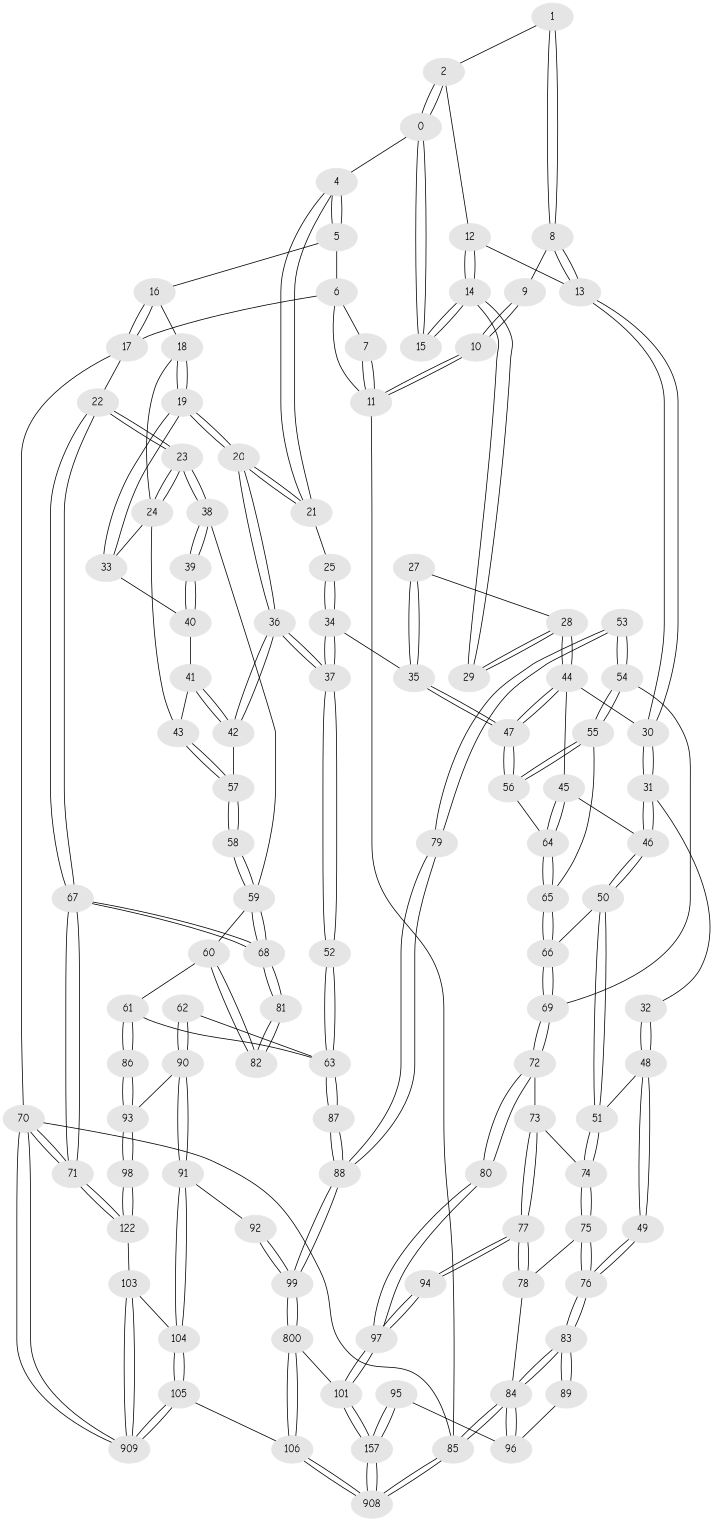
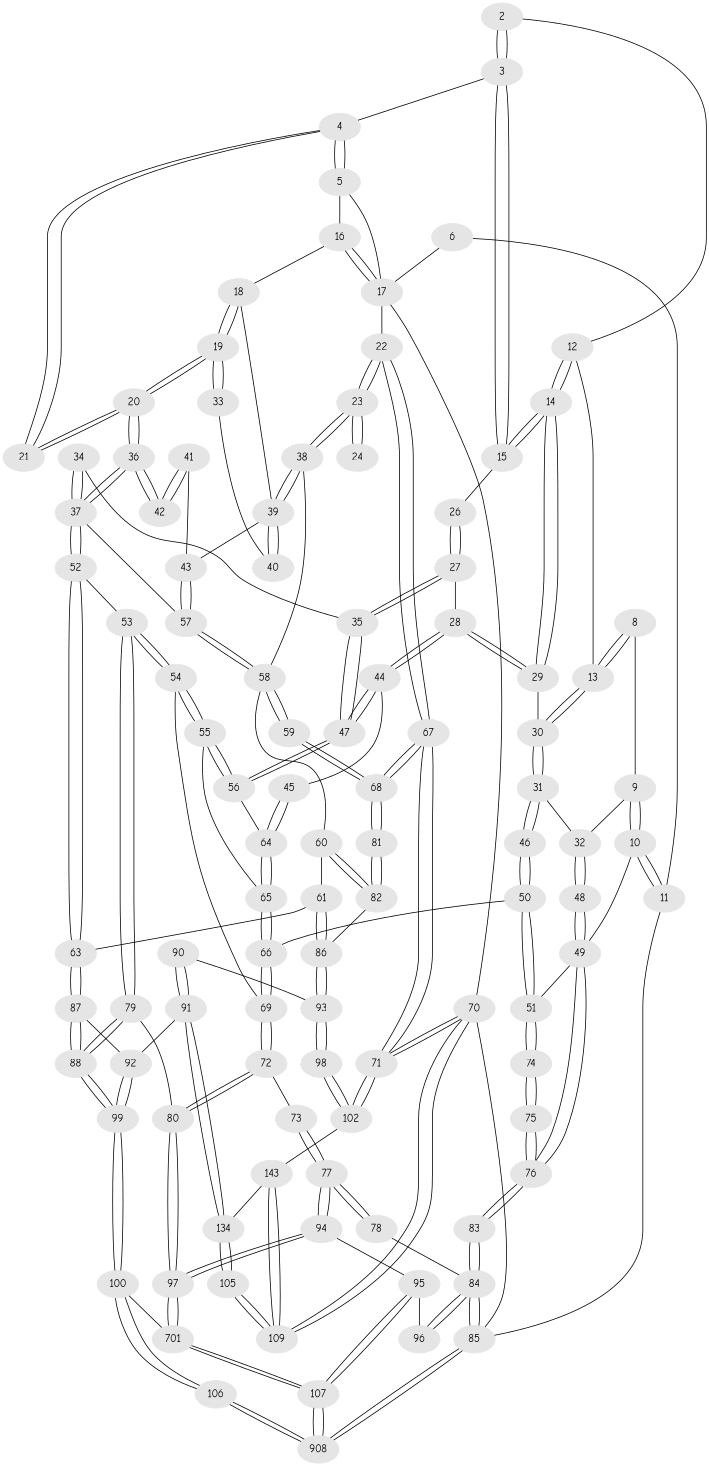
  graph {
    fontname="Comic Neue"
    node [color=gray90 fontname="Comic Neue" style=filled]
    edge [fontname="Comic Neue"]
-   1
    2
    8
-   3 [label=0]
+   3
    12
    9
    13
    4
    15
    14
    5
    21
+   26
    6
    16
-   25
-   7
    11
    17
    18
    85
    22
    70
    10
    32
    30
    49
    48
    76
    n30 [label=908]
    29
    31
    27
    19
    24
    23
    67
    71
-   109 [label=909]
+   109
    20
    33
    36
    40
    37
    42
    34
    38
    68
    39
    58
    35
    28
    44
    47
    45
    46
    50
    51
    41
    52
    56
    57
    53
    63
    43
    59
    64
    65
    66
    74
    83
    69
    75
    54
    79
    87
    55
    80
    88
    72
    60
    61
    82
    81
    86
-   62
    90
    93
    91
    92
-   102 [label=122]
+   102
    73
-   103
+   103 [label=143]
    77
    97
    78
    94
    84
-   89
    95
    96
    99
-   101
+   101 [label=701]
    98
-   100 [label=800]
-   104
+   100
+   104 [label=134]
    105
-   107 [label=157]
+   107
    106
-   1 -- 2
-   1 -- 8
-   1 -- 8
    2 -- 3
    2 -- 3
    2 -- 12
    8 -- 9
    8 -- 13
    8 -- 13
    3 -- 4
    3 -- 15
    3 -- 15
    12 -- 13
    12 -- 14
    12 -- 14
    9 -- 10
    9 -- 10
+   9 -- 32
    13 -- 30
    13 -- 30
    4 -- 5
    4 -- 5
    4 -- 21
    4 -- 21
+   15 -- 26
    14 -- 15
    14 -- 15
    14 -- 29
    14 -- 29
-   5 -- 6
+   5 -- 17
    5 -- 16
-   21 -- 25
-   6 -- 7
+   26 -- 27
+   26 -- 27
    6 -- 11
    6 -- 17
    16 -- 17
    16 -- 17
    16 -- 18
-   25 -- 34
-   25 -- 34
-   7 -- 11
-   7 -- 11
    11 -- 85
    17 -- 22
    17 -- 70
    18 -- 19
    18 -- 19
-   18 -- 24
+   18 -- 39
    85 -- n30
    85 -- n30
    22 -- 23
    22 -- 23
    22 -- 67
    22 -- 67
    70 -- 85
    70 -- 71
    70 -- 71
    70 -- 109
    70 -- 109
    10 -- 11
    10 -- 11
+   10 -- 49
    32 -- 48
    32 -- 48
    30 -- 31
    30 -- 31
    49 -- 76
    49 -- 76
    48 -- 49
    48 -- 49
-   48 -- 51
+   49 -- 51
    76 -- 83
    76 -- 83
-   44 -- 30
+   29 -- 30
    31 -- 32
    31 -- 46
    31 -- 46
    27 -- 35
    27 -- 35
    27 -- 28
    19 -- 20
    19 -- 20
    19 -- 33
    19 -- 33
-   24 -- 33
    23 -- 24
    23 -- 24
    23 -- 38
    23 -- 38
    67 -- 71
    67 -- 71
    67 -- 68
    67 -- 68
    71 -- 102
    71 -- 102
    20 -- 21
    20 -- 21
    20 -- 36
    20 -- 36
    33 -- 40
    36 -- 37
    36 -- 37
    36 -- 42
    36 -- 42
-   40 -- 41
    37 -- 52
    37 -- 52
-   42 -- 57
+   37 -- 57
    34 -- 37
    34 -- 37
    34 -- 35
    38 -- 39
    38 -- 39
-   38 -- 59
+   38 -- 58
    68 -- 81
    68 -- 81
    39 -- 40
    39 -- 40
-   24 -- 43
+   39 -- 43
    58 -- 59
    58 -- 59
    35 -- 47
    35 -- 47
    28 -- 29
    28 -- 29
    28 -- 44
    28 -- 44
    44 -- 47
    44 -- 47
    44 -- 45
    47 -- 56
    47 -- 56
-   45 -- 46
    45 -- 64
    45 -- 64
    46 -- 50
    46 -- 50
    50 -- 51
    50 -- 51
    50 -- 66
    51 -- 74
    51 -- 74
    41 -- 42
    41 -- 42
    41 -- 43
+   52 -- 53
    52 -- 63
    52 -- 63
    56 -- 64
    57 -- 58
    57 -- 58
    53 -- 54
    53 -- 54
    53 -- 79
    53 -- 79
    63 -- 87
    63 -- 87
    43 -- 57
    43 -- 57
    59 -- 68
    59 -- 68
-   59 -- 60
+   58 -- 60
    64 -- 65
    64 -- 65
    65 -- 66
    65 -- 66
    66 -- 69
    66 -- 69
    74 -- 75
    74 -- 75
    83 -- 84
    83 -- 84
-   83 -- 89
-   83 -- 89
    69 -- 72
    69 -- 72
    75 -- 76
    75 -- 76
-   75 -- 78
    54 -- 69
    54 -- 55
    54 -- 55
+   79 -- 80
    79 -- 88
    79 -- 88
    87 -- 88
    87 -- 88
+   87 -- 92
    55 -- 56
    55 -- 56
    55 -- 65
    80 -- 97
    80 -- 97
    88 -- 99
    88 -- 99
    72 -- 80
    72 -- 80
    72 -- 73
    60 -- 61
    60 -- 82
    60 -- 82
    61 -- 63
    61 -- 86
    61 -- 86
+   82 -- 86
    81 -- 82
    81 -- 82
    86 -- 93
    86 -- 93
-   62 -- 63
-   62 -- 90
-   62 -- 90
    90 -- 93
    90 -- 91
    90 -- 91
    93 -- 98
    93 -- 98
    91 -- 92
    91 -- 104
    91 -- 104
    92 -- 99
    92 -- 99
    102 -- 103
-   73 -- 74
    73 -- 77
    73 -- 77
    103 -- 109
    103 -- 109
    103 -- 104
    77 -- 78
    77 -- 78
    77 -- 94
    77 -- 94
    97 -- 101
    97 -- 101
    78 -- 84
    94 -- 97
    94 -- 97
+   94 -- 95
    84 -- 85
    84 -- 85
    84 -- 96
    84 -- 96
-   89 -- 96
    95 -- 96
    95 -- 107
    95 -- 107
    99 -- 100
    99 -- 100
    101 -- 107
    101 -- 107
    98 -- 102
    98 -- 102
    100 -- 101
    100 -- 106
    100 -- 106
    104 -- 105
    104 -- 105
    105 -- 109
    105 -- 109
-   105 -- 106
    107 -- n30
    107 -- n30
    106 -- n30
    106 -- n30
  }
